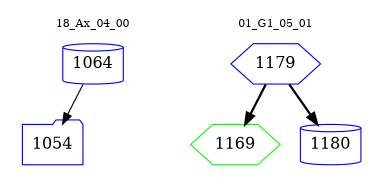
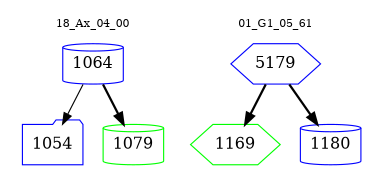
  digraph {
    node [color=blue shape=cylinder]
    edge [color=black style=bold]
    n1 [label=1064]
    n2 [label=1054 shape=folder]
-   n4 [label=1179 shape=hexagon]
+   n3 [color=green label=1079]
+   n4 [label=5179 shape=hexagon]
    n5 [color=green label=1169 shape=hexagon]
    n6 [label=1180]
    subgraph cluster_1 {
      color=white
      fontsize=10
      label="18_Ax_04_00"
      n1
      n2
+     n3
    }
    subgraph cluster_2 {
      color=white
      fontsize=10
-     label="01_G1_05_01"
+     label="01_G1_05_61"
      n4
      n5
      n6
    }
    n1 -> n2 [style=solid]
+   n1 -> n3
    n4 -> n5
    n4 -> n6
  }
